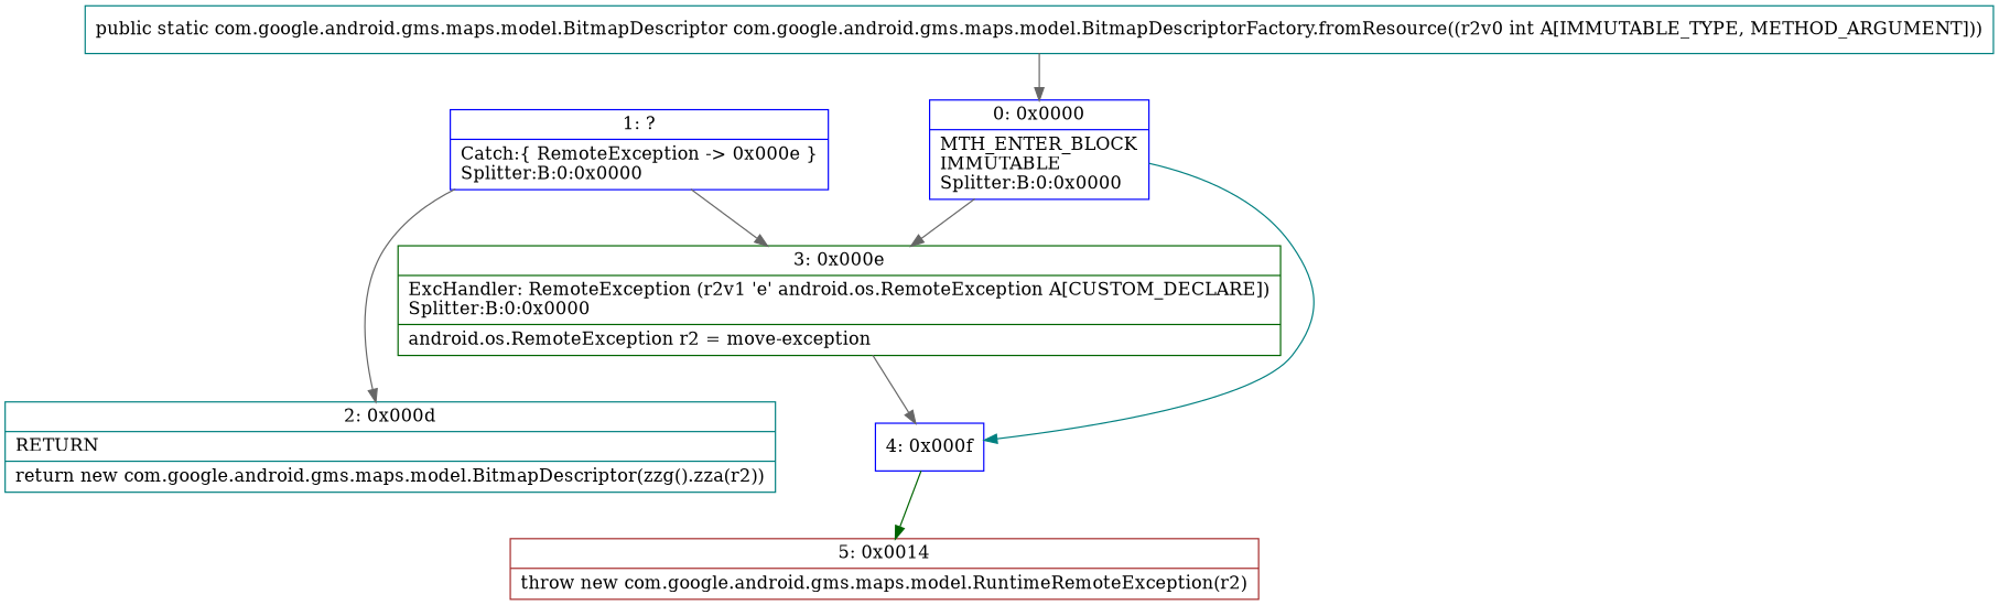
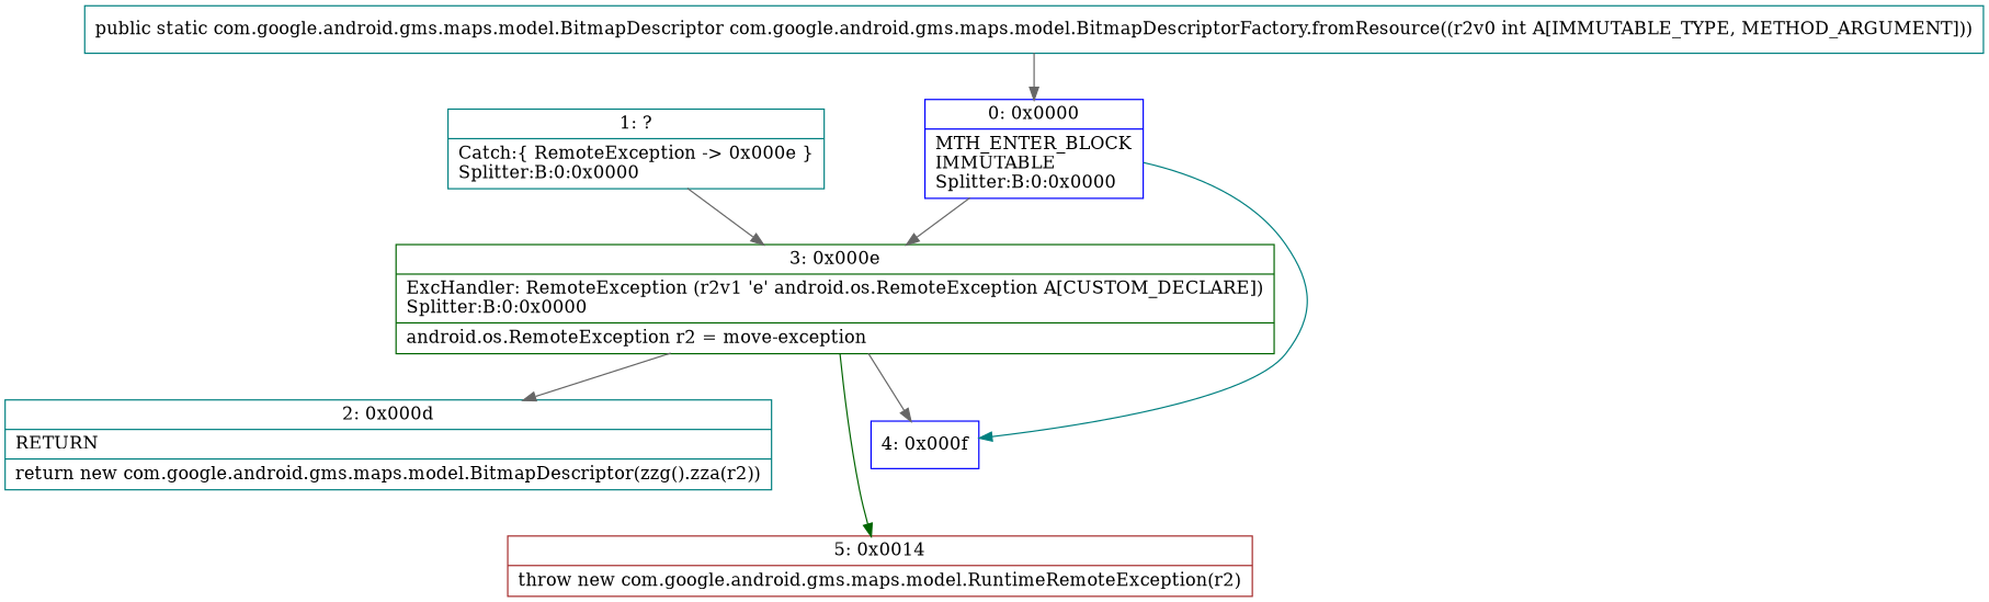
  digraph {
    node [color=teal shape=record]
    edge [color=gray40]
    n1 [color=blue label="{0\:\ 0x0000|MTH_ENTER_BLOCK\lIMMUTABLE\lSplitter:B:0:0x0000\l}"]
    n2 [color=darkgreen label="{3\:\ 0x000e|ExcHandler: RemoteException (r2v1 'e' android.os.RemoteException A[CUSTOM_DECLARE])\lSplitter:B:0:0x0000\l|android.os.RemoteException r2 = move\-exception\l}"]
    n3 [color=blue label="{4\:\ 0x000f}"]
-   n4 [color=blue label="{1\:\ ?|Catch:\{ RemoteException \-\> 0x000e \}\lSplitter:B:0:0x0000\l}"]
+   n4 [label="{1\:\ ?|Catch:\{ RemoteException \-\> 0x000e \}\lSplitter:B:0:0x0000\l}"]
    n5 [label="{2\:\ 0x000d|RETURN\l|return new com.google.android.gms.maps.model.BitmapDescriptor(zzg().zza(r2))\l}"]
    n6 [color=brown label="{5\:\ 0x0014|throw new com.google.android.gms.maps.model.RuntimeRemoteException(r2)\l}"]
    n7 [label="{public static com.google.android.gms.maps.model.BitmapDescriptor com.google.android.gms.maps.model.BitmapDescriptorFactory.fromResource((r2v0 int A[IMMUTABLE_TYPE, METHOD_ARGUMENT])) }"]
    n1 -> n2
    n1 -> n3 [color=teal]
    n2 -> n3
-   n3 -> n6 [color=darkgreen]
+   n2 -> n6 [color=darkgreen]
    n4 -> n2
-   n4 -> n5
+   n2 -> n5
    n7 -> n1
  }
